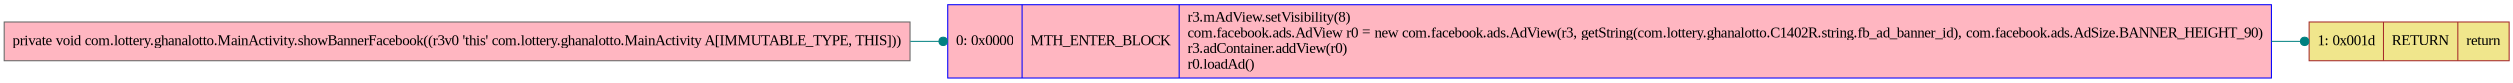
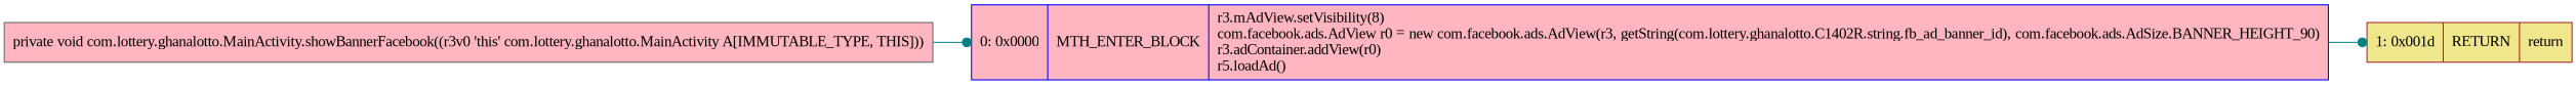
  digraph {
    rankdir=LR
    fontname="Liberation Serif"
    node [shape=record style=filled fillcolor=lightpink fontname="Liberation Serif"]
    edge [color=teal arrowhead=dot fontname="Liberation Serif"]
-   n1 [label="{0\:\ 0x0000|MTH_ENTER_BLOCK\l|r3.mAdView.setVisibility(8)\lcom.facebook.ads.AdView r0 = new com.facebook.ads.AdView(r3, getString(com.lottery.ghanalotto.C1402R.string.fb_ad_banner_id), com.facebook.ads.AdSize.BANNER_HEIGHT_90)\lr3.adContainer.addView(r0)\lr0.loadAd()\l}" color=blue]
+   n1 [label="{0\:\ 0x0000|MTH_ENTER_BLOCK\l|r3.mAdView.setVisibility(8)\lcom.facebook.ads.AdView r0 = new com.facebook.ads.AdView(r3, getString(com.lottery.ghanalotto.C1402R.string.fb_ad_banner_id), com.facebook.ads.AdSize.BANNER_HEIGHT_90)\lr3.adContainer.addView(r0)\lr5.loadAd()\l}" color=blue]
    n2 [label="{1\:\ 0x001d|RETURN\l|return\l}" fillcolor=khaki color=brown]
    n3 [label="{private void com.lottery.ghanalotto.MainActivity.showBannerFacebook((r3v0 'this' com.lottery.ghanalotto.MainActivity A[IMMUTABLE_TYPE, THIS])) }" color=gray40]
    n1 -> n2
    n3 -> n1
  }
